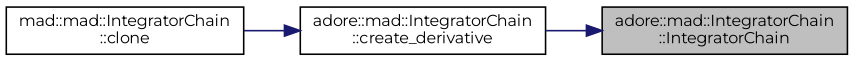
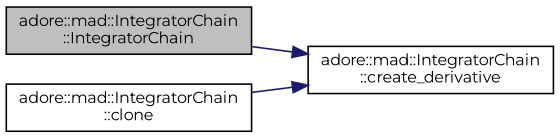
  digraph {
    fontname=Montserrat
    rankdir=RL
    node [color=black fillcolor=white fontname=Montserrat fontsize=10 shape=record style=filled]
    edge [color=midnightblue dir=back fontname=Montserrat fontsize=10 labelfontname=Helvetica labelfontsize=10 style=solid]
    n1 [fillcolor=grey75 fontcolor=black height=0.2 label="adore::mad::IntegratorChain\l::IntegratorChain" width=0.4]
    n2 [height=0.2 label="adore::mad::IntegratorChain\l::create_derivative" width=0.4]
-   n3 [height=0.2 label="mad::mad::IntegratorChain\l::clone" width=0.4]
-   n1 -> n2
+   n3 [height=0.2 label="adore::mad::IntegratorChain\l::clone" width=0.4]
+   n2 -> n1
    n2 -> n3
  }
